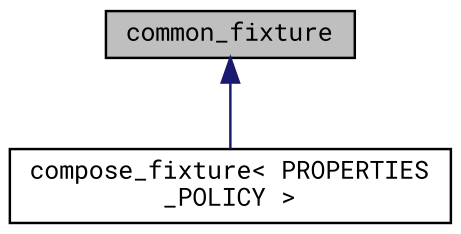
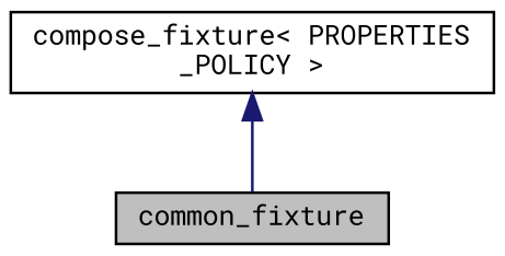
  digraph {
    fontname="Roboto Mono"
    node [color=black fontname="Roboto Mono" fontsize=10 shape=record style=filled]
    n1 [fillcolor=grey75 fontcolor=black height=0.2 label=common_fixture width=0.4]
    n2 [fillcolor=white height=0.2 label="compose_fixture\< PROPERTIES\l_POLICY \>" width=0.4]
-   n1 -> n2 [color=midnightblue dir=back fontname="Roboto Mono" fontsize=10 labelfontname=Helvetica labelfontsize=10 style=solid]
+   n2 -> n1 [color=midnightblue dir=back fontname="Roboto Mono" fontsize=10 labelfontname=Helvetica labelfontsize=10 style=solid]
  }
